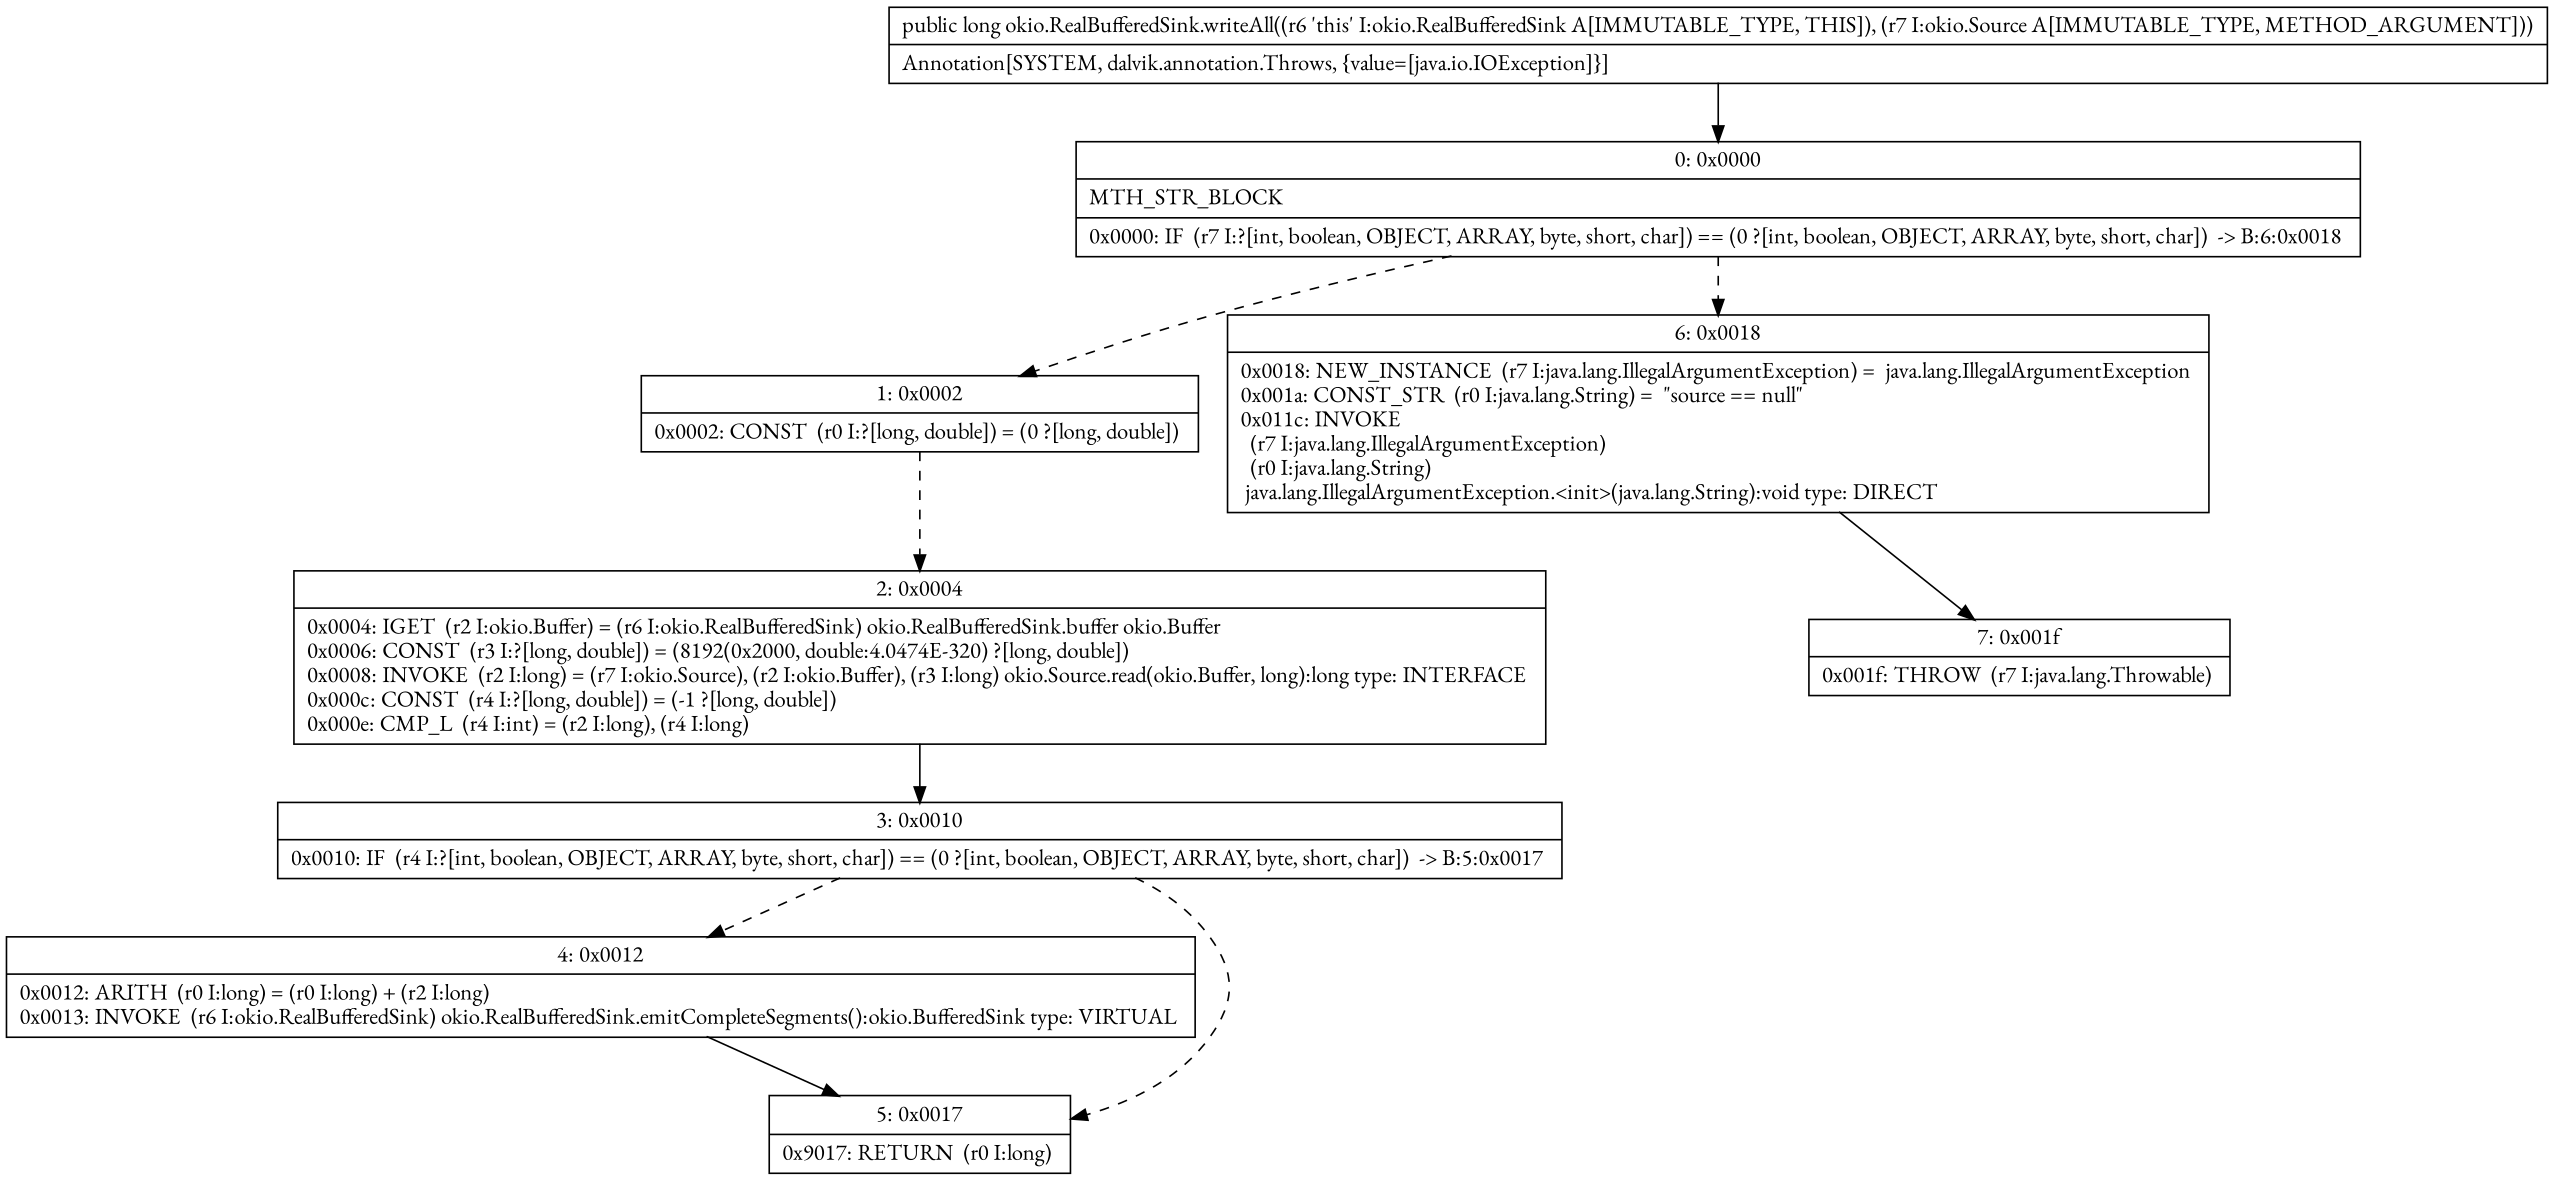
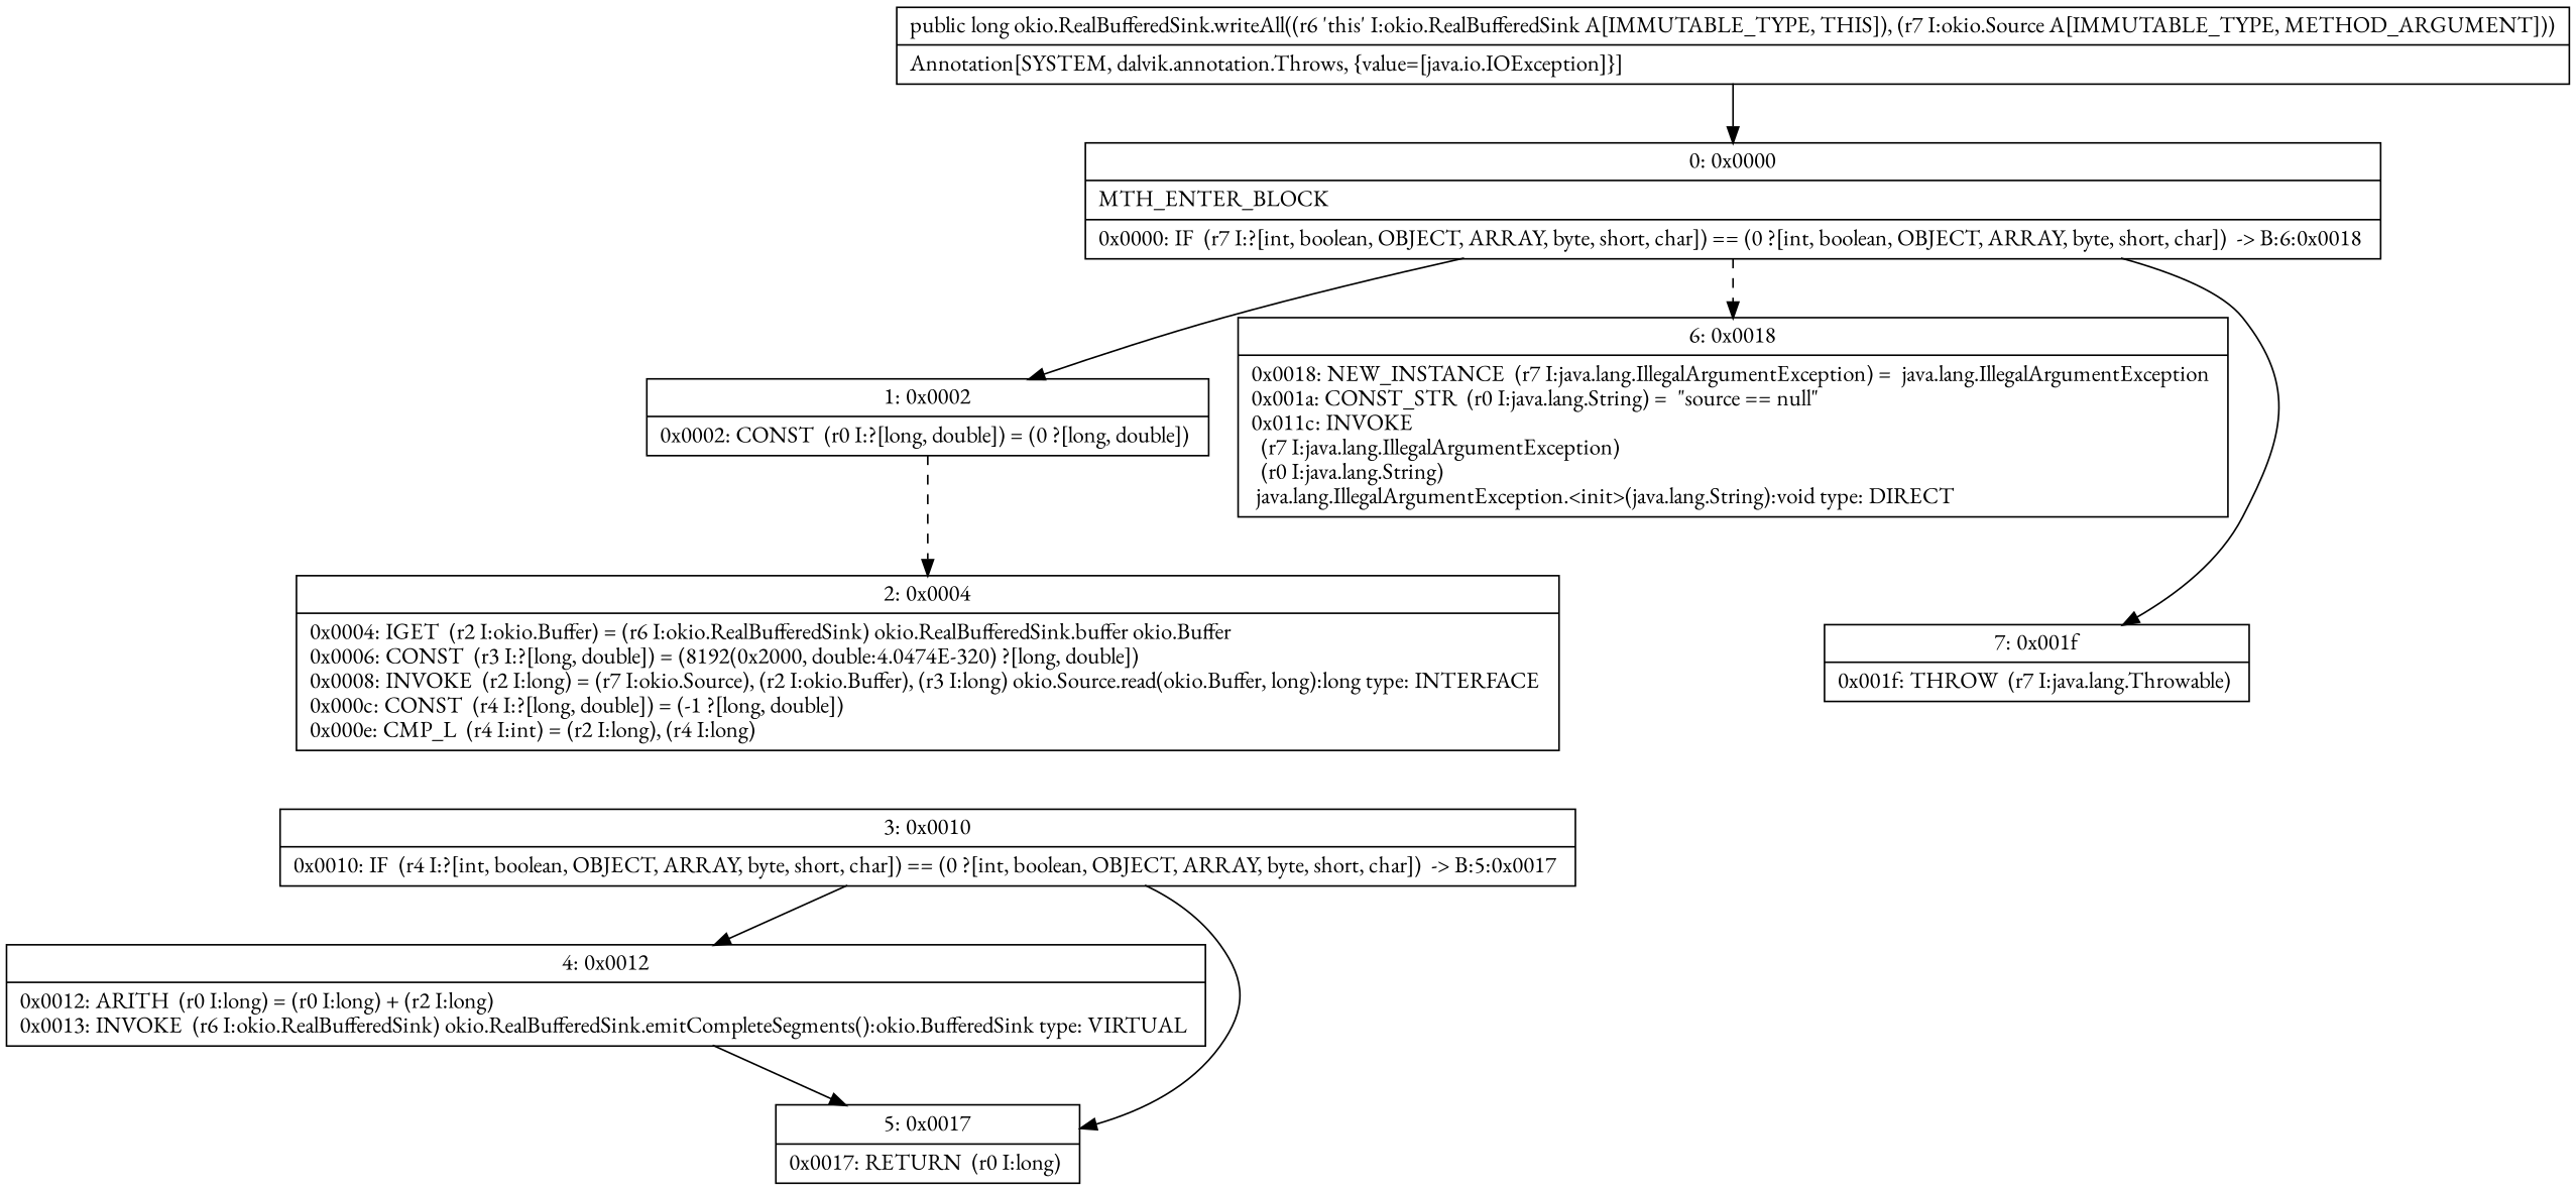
  digraph {
    fontname="EB Garamond"
    node [fontname="EB Garamond" shape=record]
    edge [fontname="EB Garamond"]
-   n1 [label="{0\:\ 0x0000|MTH_STR_BLOCK\l|0x0000: IF  (r7 I:?[int, boolean, OBJECT, ARRAY, byte, short, char]) == (0 ?[int, boolean, OBJECT, ARRAY, byte, short, char])  \-\> B:6:0x0018 \l}"]
+   n1 [label="{0\:\ 0x0000|MTH_ENTER_BLOCK\l|0x0000: IF  (r7 I:?[int, boolean, OBJECT, ARRAY, byte, short, char]) == (0 ?[int, boolean, OBJECT, ARRAY, byte, short, char])  \-\> B:6:0x0018 \l}"]
    n2 [label="{1\:\ 0x0002|0x0002: CONST  (r0 I:?[long, double]) = (0 ?[long, double]) \l}"]
    n3 [label="{6\:\ 0x0018|0x0018: NEW_INSTANCE  (r7 I:java.lang.IllegalArgumentException) =  java.lang.IllegalArgumentException \l0x001a: CONST_STR  (r0 I:java.lang.String) =  \"source == null\" \l0x011c: INVOKE  \l  (r7 I:java.lang.IllegalArgumentException)\l  (r0 I:java.lang.String)\l java.lang.IllegalArgumentException.\<init\>(java.lang.String):void type: DIRECT \l}"]
    n4 [label="{2\:\ 0x0004|0x0004: IGET  (r2 I:okio.Buffer) = (r6 I:okio.RealBufferedSink) okio.RealBufferedSink.buffer okio.Buffer \l0x0006: CONST  (r3 I:?[long, double]) = (8192(0x2000, double:4.0474E\-320) ?[long, double]) \l0x0008: INVOKE  (r2 I:long) = (r7 I:okio.Source), (r2 I:okio.Buffer), (r3 I:long) okio.Source.read(okio.Buffer, long):long type: INTERFACE \l0x000c: CONST  (r4 I:?[long, double]) = (\-1 ?[long, double]) \l0x000e: CMP_L  (r4 I:int) = (r2 I:long), (r4 I:long) \l}"]
    n5 [label="{7\:\ 0x001f|0x001f: THROW  (r7 I:java.lang.Throwable) \l}"]
    n6 [label="{3\:\ 0x0010|0x0010: IF  (r4 I:?[int, boolean, OBJECT, ARRAY, byte, short, char]) == (0 ?[int, boolean, OBJECT, ARRAY, byte, short, char])  \-\> B:5:0x0017 \l}"]
    n7 [label="{4\:\ 0x0012|0x0012: ARITH  (r0 I:long) = (r0 I:long) + (r2 I:long) \l0x0013: INVOKE  (r6 I:okio.RealBufferedSink) okio.RealBufferedSink.emitCompleteSegments():okio.BufferedSink type: VIRTUAL \l}"]
-   n8 [label="{5\:\ 0x0017|0x9017: RETURN  (r0 I:long) \l}"]
+   n8 [label="{5\:\ 0x0017|0x0017: RETURN  (r0 I:long) \l}"]
    n9 [label="{public long okio.RealBufferedSink.writeAll((r6 'this' I:okio.RealBufferedSink A[IMMUTABLE_TYPE, THIS]), (r7 I:okio.Source A[IMMUTABLE_TYPE, METHOD_ARGUMENT]))  | Annotation[SYSTEM, dalvik.annotation.Throws, \{value=[java.io.IOException]\}]\l}"]
-   n1 -> n2 [style=dashed]
+   n1 -> n2 [style=solid]
    n1 -> n3 [style=dashed]
    n2 -> n4 [style=dashed]
-   n3 -> n5
-   n4 -> n6
-   n6 -> n7 [style=dashed]
-   n6 -> n8 [style=dashed]
+   n1 -> n5
+   n6 -> n7 [style=solid]
+   n6 -> n8
    n7 -> n8
    n9 -> n1
  }
